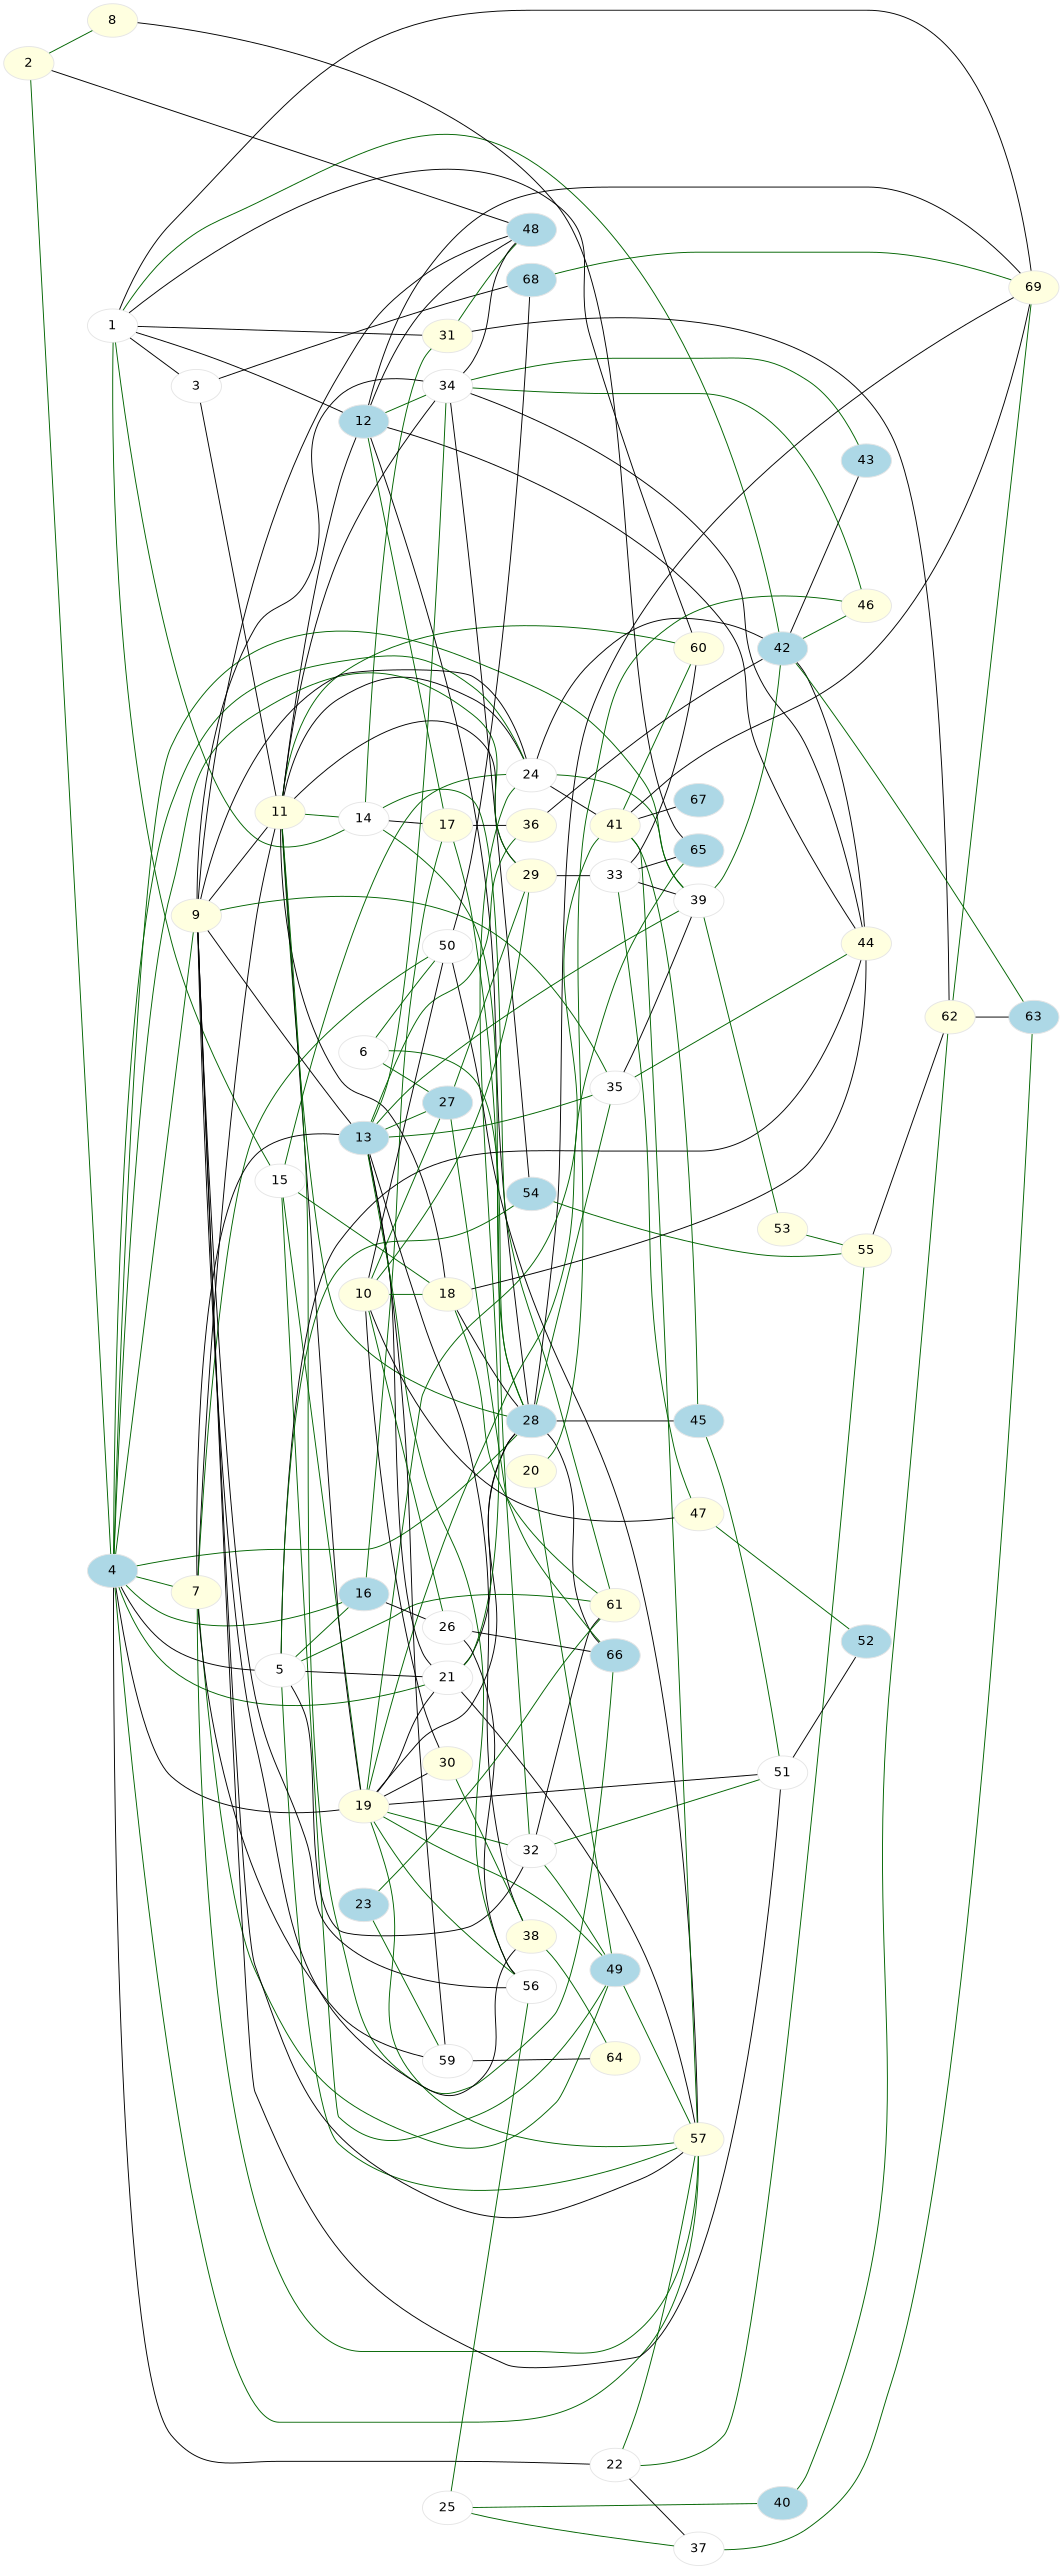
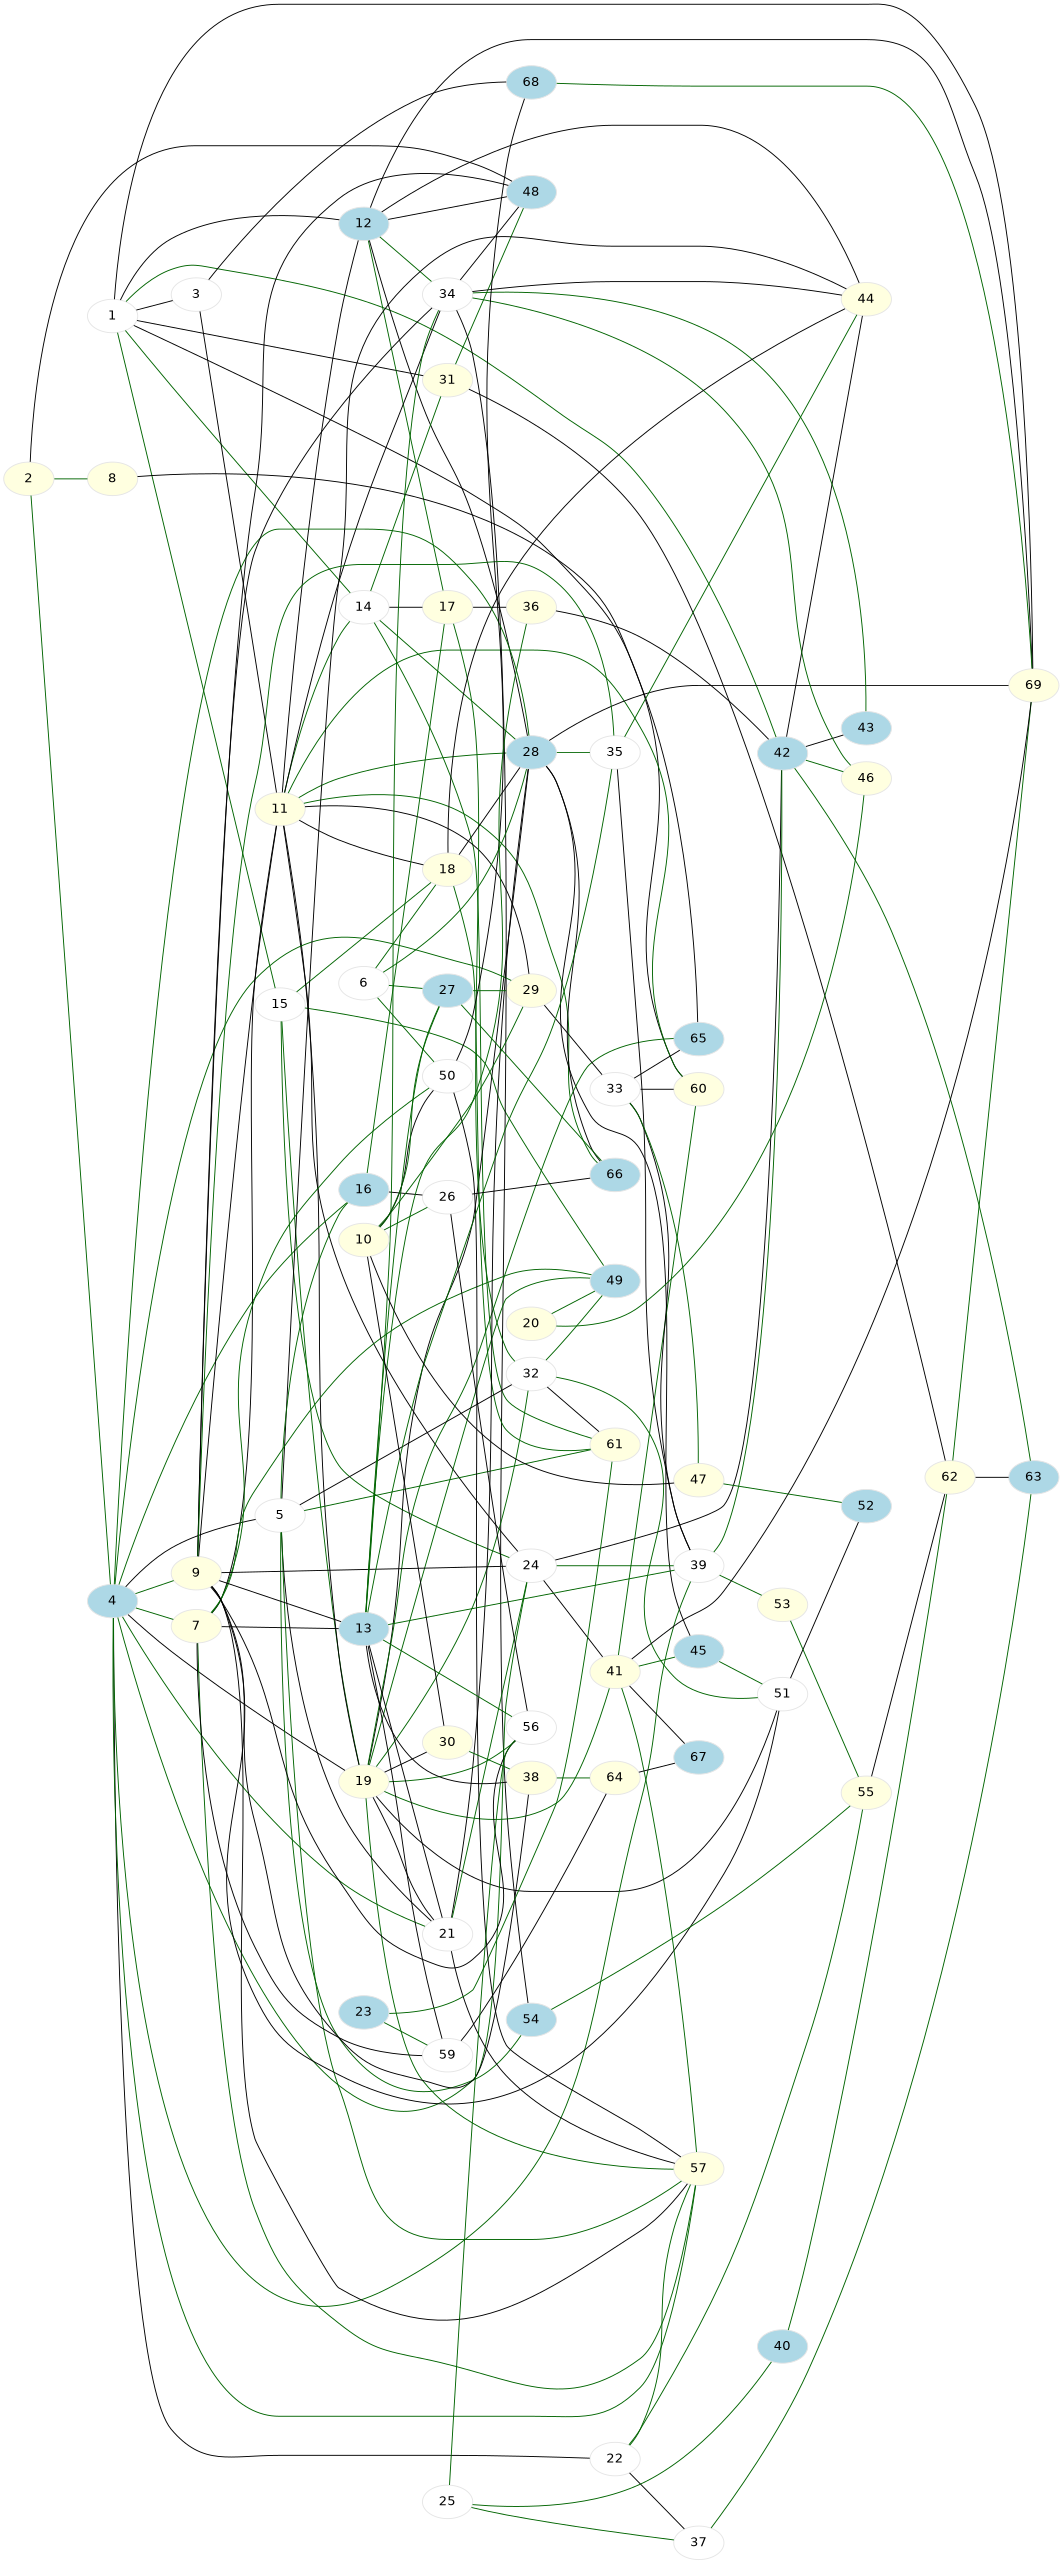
  graph {
    fontname="DejaVu Sans"
    rankdir=LR
    node [color=gray90 fillcolor=lightyellow fontname="DejaVu Sans" style=filled]
    edge [color=darkgreen fontname="DejaVu Sans" weight=1.0]
    1 [fillcolor=white]
    3 [fillcolor=white]
    12 [fillcolor=lightblue]
    14 [fillcolor=white]
    15 [fillcolor=white]
    31
    42 [fillcolor=lightblue]
    60
    69
    11
    68 [fillcolor=lightblue]
    48 [fillcolor=lightblue]
    28 [fillcolor=lightblue]
    44
    34 [fillcolor=white]
    17
    61
    19
    24 [fillcolor=white]
    18
    49 [fillcolor=lightblue]
    62
    46
    43 [fillcolor=lightblue]
    63 [fillcolor=lightblue]
    4 [fillcolor=lightblue]
    2
    8
    5 [fillcolor=white]
    7
    9
    16 [fillcolor=lightblue]
    21 [fillcolor=white]
    22 [fillcolor=white]
    29
    39 [fillcolor=white]
    57
    65 [fillcolor=lightblue]
    66 [fillcolor=lightblue]
    32 [fillcolor=white]
    54 [fillcolor=lightblue]
    50 [fillcolor=white]
    13 [fillcolor=lightblue]
    59 [fillcolor=white]
    35 [fillcolor=white]
    38
    51 [fillcolor=white]
    56 [fillcolor=white]
    26 [fillcolor=white]
    30
    41
    37 [fillcolor=white]
    55
    45 [fillcolor=lightblue]
    33 [fillcolor=white]
    53
    6 [fillcolor=white]
    27 [fillcolor=lightblue]
    36
    64
    52 [fillcolor=lightblue]
    10
    47
    67 [fillcolor=lightblue]
    20
    23 [fillcolor=lightblue]
    25 [fillcolor=white]
    40 [fillcolor=lightblue]
    1 -- 3 [color=black]
    1 -- 12 [color=black]
    1 -- 14
    1 -- 15
    1 -- 31 [color=black]
    1 -- 42
    1 -- 60 [color=black]
    1 -- 69 [color=black]
    3 -- 11 [color=black]
    3 -- 68 [color=black]
    12 -- 69 [color=black]
    12 -- 48 [color=black]
    12 -- 28 [color=black]
    12 -- 44 [color=black]
    12 -- 34
    12 -- 17
    14 -- 31
    14 -- 28
    14 -- 17 [color=black]
    14 -- 61
    15 -- 19
    15 -- 24
    15 -- 18 [weight=2.0]
    15 -- 49
    31 -- 48
    31 -- 62 [color=black]
    42 -- 44 [color=black]
    42 -- 46
    42 -- 43 [color=black]
    42 -- 63
    11 -- 12 [color=black]
    11 -- 14
    11 -- 60
    11 -- 28
    11 -- 34 [color=black]
    11 -- 19 [color=black weight=2.0]
    11 -- 24 [color=black]
    11 -- 18 [color=black]
    11 -- 29 [color=black]
    11 -- 66
    68 -- 69
    28 -- 69 [color=black weight=2.0]
    28 -- 66 [color=black]
    28 -- 35 [weight=2.0]
    28 -- 45 [color=black]
    34 -- 48 [color=black]
    34 -- 44 [color=black]
    34 -- 46
    34 -- 43
    34 -- 54 [color=black]
    17 -- 32
    17 -- 36 [color=black]
    19 -- 28 [color=black weight=2.0]
    19 -- 49
    19 -- 21 [color=black]
    19 -- 57 [weight=3.0]
    19 -- 65
    19 -- 32
    19 -- 51 [color=black]
    19 -- 56 [weight=2.0]
    19 -- 30 [color=black]
    19 -- 41
    24 -- 42 [color=black]
    24 -- 39 [weight=3.0]
    24 -- 41 [color=black]
    18 -- 28 [color=black]
    18 -- 44 [color=black]
    18 -- 61
-   49 -- 57
    62 -- 69
    62 -- 63 [color=black]
    4 -- 28 [weight=2.0]
    4 -- 19 [color=black]
    4 -- 24
    4 -- 5 [color=black]
    4 -- 7
    4 -- 9
    4 -- 16
    4 -- 21
    4 -- 22 [color=black]
    4 -- 29
    4 -- 39
    4 -- 57
    2 -- 48 [color=black]
    2 -- 4
    2 -- 8
    8 -- 65 [color=black]
    5 -- 44 [color=black]
    5 -- 61
    5 -- 16 [weight=2.0]
    5 -- 21 [color=black]
    5 -- 57
    5 -- 32 [color=black]
    5 -- 54 [weight=2.0]
    7 -- 11 [color=black]
    7 -- 49
    7 -- 57
    7 -- 50
    7 -- 13 [color=black]
    7 -- 59 [color=black weight=2.0]
    9 -- 11 [color=black]
    9 -- 48 [color=black weight=2.0]
    9 -- 34 [color=black]
    9 -- 24 [color=black]
    9 -- 57 [color=black]
    9 -- 13 [color=black]
    9 -- 35
    9 -- 38 [color=black]
    9 -- 51 [color=black]
    9 -- 56 [color=black]
    16 -- 17
    16 -- 26 [color=black]
    21 -- 28 [color=black weight=2.0]
    21 -- 24
    21 -- 57 [color=black]
    22 -- 57
    22 -- 37 [color=black]
    22 -- 55
    29 -- 33 [color=black]
    39 -- 42
    39 -- 53
    32 -- 61 [color=black]
    32 -- 49
    32 -- 51
    54 -- 55
    50 -- 68 [color=black]
    50 -- 57 [color=black]
    13 -- 34
    13 -- 21 [color=black]
    13 -- 39 [weight=2.0]
    13 -- 59 [color=black]
    13 -- 35
    13 -- 38 [color=black]
    13 -- 56
    13 -- 27
    13 -- 36
    59 -- 64 [color=black]
    35 -- 44
    35 -- 39 [color=black]
    38 -- 64
    51 -- 52 [color=black]
    26 -- 66 [color=black]
    26 -- 56 [color=black]
    30 -- 38
    41 -- 60
    41 -- 69 [color=black]
    41 -- 57
    41 -- 45
    41 -- 67 [color=black]
    37 -- 63
    55 -- 62 [color=black]
    45 -- 51
    33 -- 60 [color=black]
    33 -- 39 [color=black]
    33 -- 65 [color=black]
    33 -- 47
    53 -- 55
    6 -- 28
-   10 -- 18
+   6 -- 18
    6 -- 50
    6 -- 27
    27 -- 29
    27 -- 66
    36 -- 42 [color=black]
+   64 -- 67 [color=black]
    10 -- 29
    10 -- 50 [color=black]
    10 -- 26
    10 -- 30 [color=black]
    10 -- 27
    10 -- 47 [color=black]
    47 -- 52
    20 -- 49
    20 -- 46
    23 -- 61
    23 -- 59
    25 -- 56
    25 -- 37
    25 -- 40
    40 -- 62
  }
